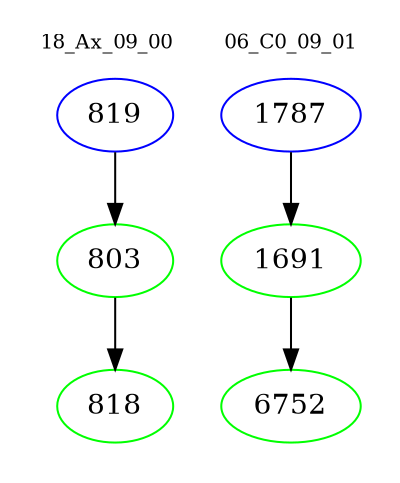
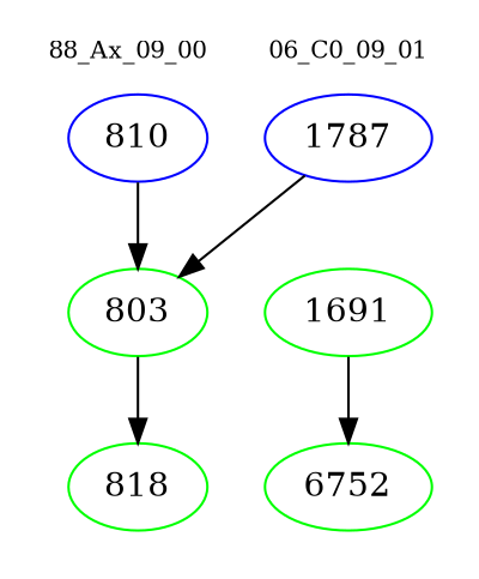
  digraph {
    node [color=green]
    edge [color=black]
-   n1 [color=blue label=819]
+   n1 [color=blue label=810]
    n2 [label=803]
    n3 [label=818]
    n4 [color=blue label=1787]
    n5 [label=1691]
    n6 [label=6752]
    subgraph cluster_1 {
      color=white
      fontsize=10
-     label="18_Ax_09_00"
+     label="88_Ax_09_00"
      n1
      n2
      n3
    }
    subgraph cluster_2 {
      color=white
      fontsize=10
      label="06_C0_09_01"
      n4
      n5
      n6
    }
    n1 -> n2
    n2 -> n3
-   n4 -> n5
+   n4 -> n2
    n5 -> n6
  }
